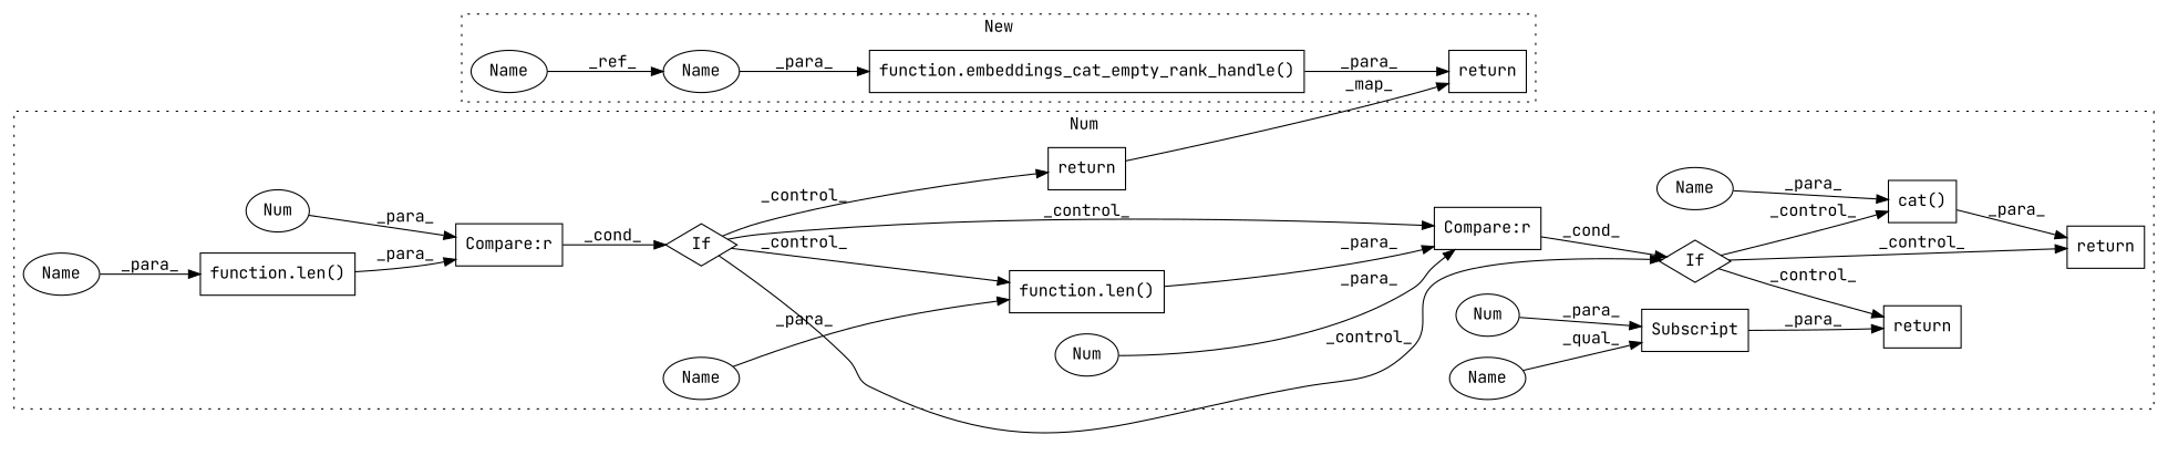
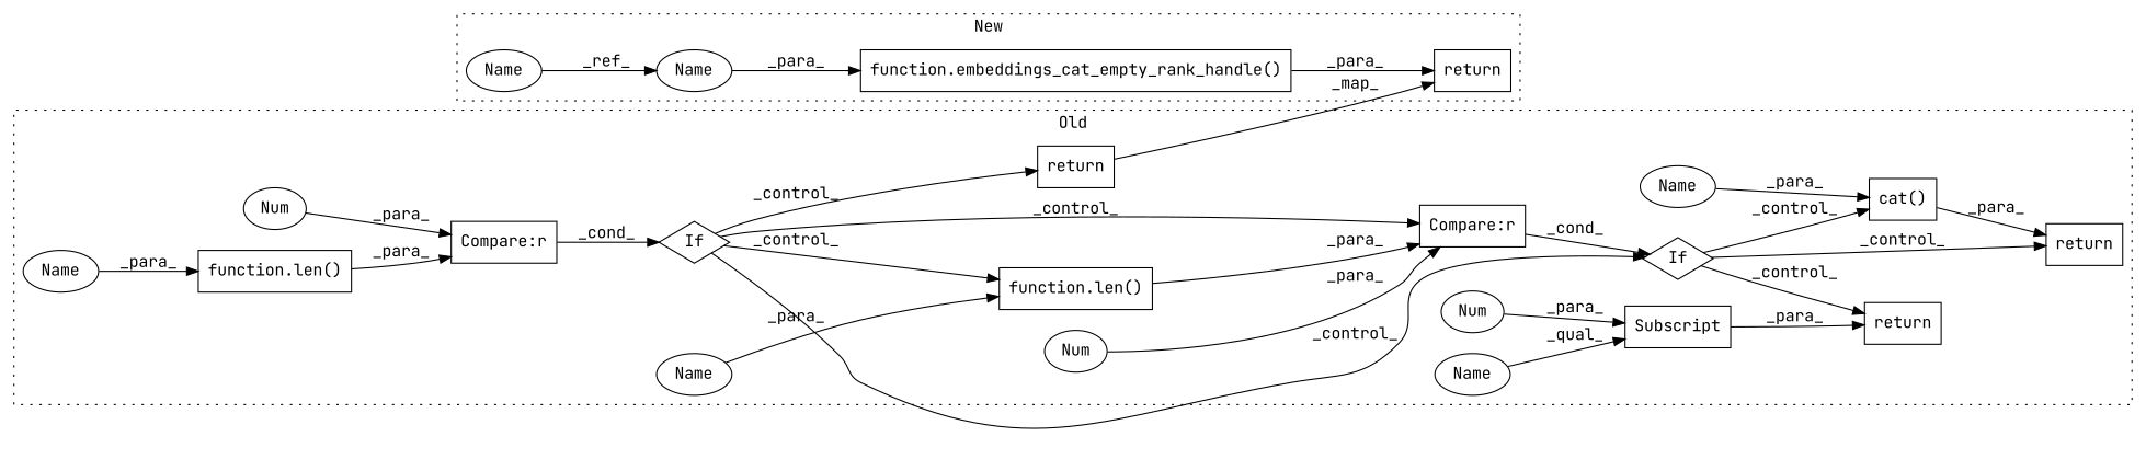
  digraph {
    rankdir=LR
    fontname="JetBrains Mono"
    node [a=87 l=10 s=5363 shape=box fontname="JetBrains Mono"]
    edge [fontname="JetBrains Mono"]
    n1 [a=75 l="4,1" label="function.len()" s="5363,5377"]
    n2 [a=75 l="10,1" label="cat()" s="5451,5471"]
    n3 [a=96 l=3 label=If s=5245 shape=diamond]
    n4 [a=40 l=20 label="Compare:r" s=5248]
    n5 [a=96 l=0 label=If shape=diamond]
    n6 [a=40 l=20 label="Compare:r"]
    n7 [a=63 l="13,0" label=Subscript s="5404,0"]
    n8 [a=76 l=1 label=Num s=5382 shape=ellipse]
    n9 [a=76 l=1 label=Num s=5415 shape=ellipse]
    n10 [a=76 l=1 label=Num s=5267 shape=ellipse]
    n11 [a=93 l=7 label=return s=5444]
    n12 [a=75 l="4,1" label="function.len()" s="5248,5262"]
    n13 [a=93 l=7 label=return s=5397]
    n14 [a=93 l=7 label=return s=5319]
    n15 [label=Name s=5252 shape=ellipse]
    n16 [label=Name s=5404 shape=ellipse]
    n17 [label=Name s=5367 shape=ellipse]
    n18 [label=Name s=5461 shape=ellipse]
    n19 [a=75 l="33,1" label="function.embeddings_cat_empty_rank_handle()" s="5757,5825"]
    n20 [label=Name s=5478 shape=ellipse]
    n21 [a=93 l=7 label=return s=5750]
    n22 [label=Name s=5790 shape=ellipse]
    subgraph cluster_1 {
-     label=Num
+     label=Old
      style=dotted
      n1
      n2
      n3
      n4
      n5
      n6
      n7
      n8
      n9
      n10
      n11
      n12
      n13
      n14
      n15
      n16
      n17
      n18
    }
    subgraph cluster_2 {
      label=New
      style=dotted
      n19
      n20
      n21
      n22
    }
    n1 -> n6 [label=_para_]
    n2 -> n11 [label=_para_]
    n3 -> n1 [label=_control_]
    n3 -> n5 [label=_control_]
    n3 -> n6 [label=_control_]
    n3 -> n14 [label=_control_]
    n4 -> n3 [label=_cond_]
    n5 -> n2 [label=_control_]
    n5 -> n11 [label=_control_]
    n5 -> n13 [label=_control_]
    n6 -> n5 [label=_cond_]
    n7 -> n13 [label=_para_]
    n8 -> n6 [label=_para_]
    n9 -> n7 [label=_para_]
    n10 -> n4 [label=_para_]
    n12 -> n4 [label=_para_]
    n14 -> n21 [label=_map_]
    n15 -> n12 [label=_para_]
    n16 -> n7 [label=_qual_]
    n17 -> n1 [label=_para_]
    n18 -> n2 [label=_para_]
    n19 -> n21 [label=_para_]
    n20 -> n22 [label=_ref_]
    n22 -> n19 [label=_para_]
  }
